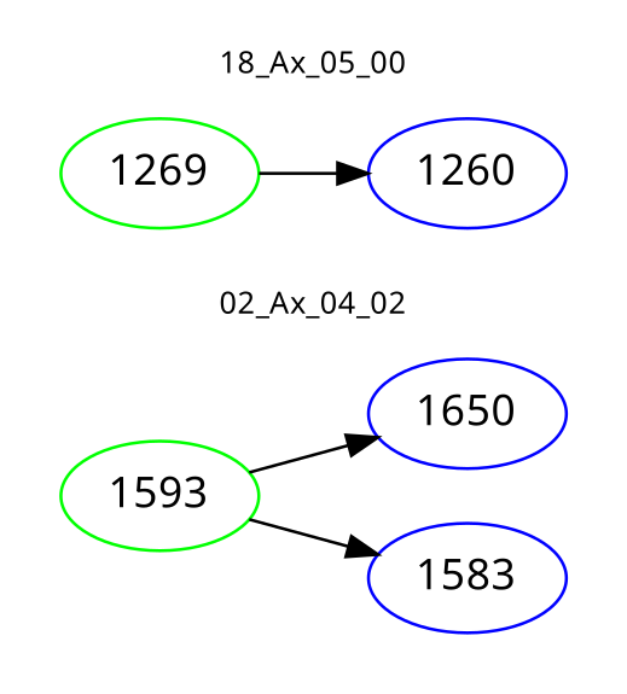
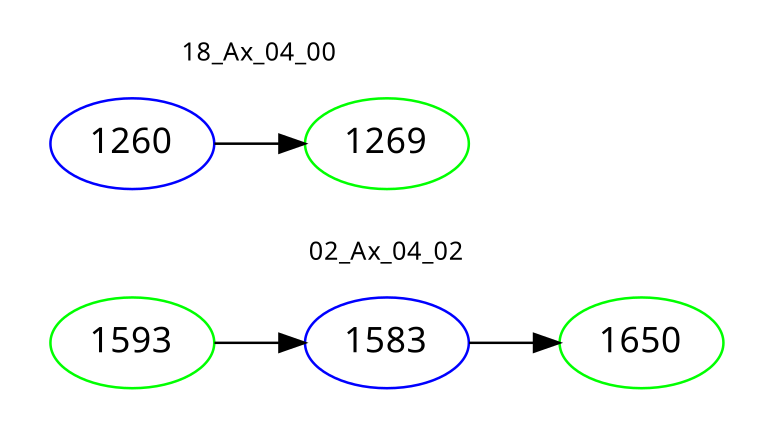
  digraph {
    fontname="Noto Sans"
    rankdir=LR
    node [color=blue fontname="Noto Sans"]
    edge [color=black fontname="Noto Sans"]
    n1 [color=green label=1593]
    n2 [label=1583]
-   n3 [label=1650]
+   n3 [color=green label=1650]
    n4 [color=green label=1269]
    n5 [label=1260]
    subgraph cluster_1 {
      color=white
      fontsize=10
      label="02_Ax_04_02"
      n1
      n2
      n3
    }
    subgraph cluster_2 {
      color=white
      fontsize=10
-     label="18_Ax_05_00"
+     label="18_Ax_04_00"
      n4
      n5
    }
    n1 -> n2
-   n1 -> n3
-   n4 -> n5
+   n2 -> n3
+   n5 -> n4
  }
